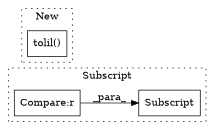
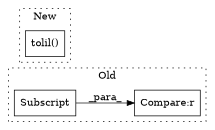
  digraph {
    rankdir=LR
    node [shape=box]
    n1 [a=63 l="36,0" label=Subscript s="2502,0"]
    n2 [a=40 l=19 label="Compare:r" s=2518]
    n3 [a=75 l=27 label="tolil()" s=2439]
    subgraph cluster_1 {
-     label=Subscript
+     label=Old
      style=dotted
      n1
      n2
    }
    subgraph cluster_2 {
      label=New
      style=dotted
      n3
    }
-   n2 -> n1 [label=_para_]
+   n1 -> n2 [label=_para_]
  }
